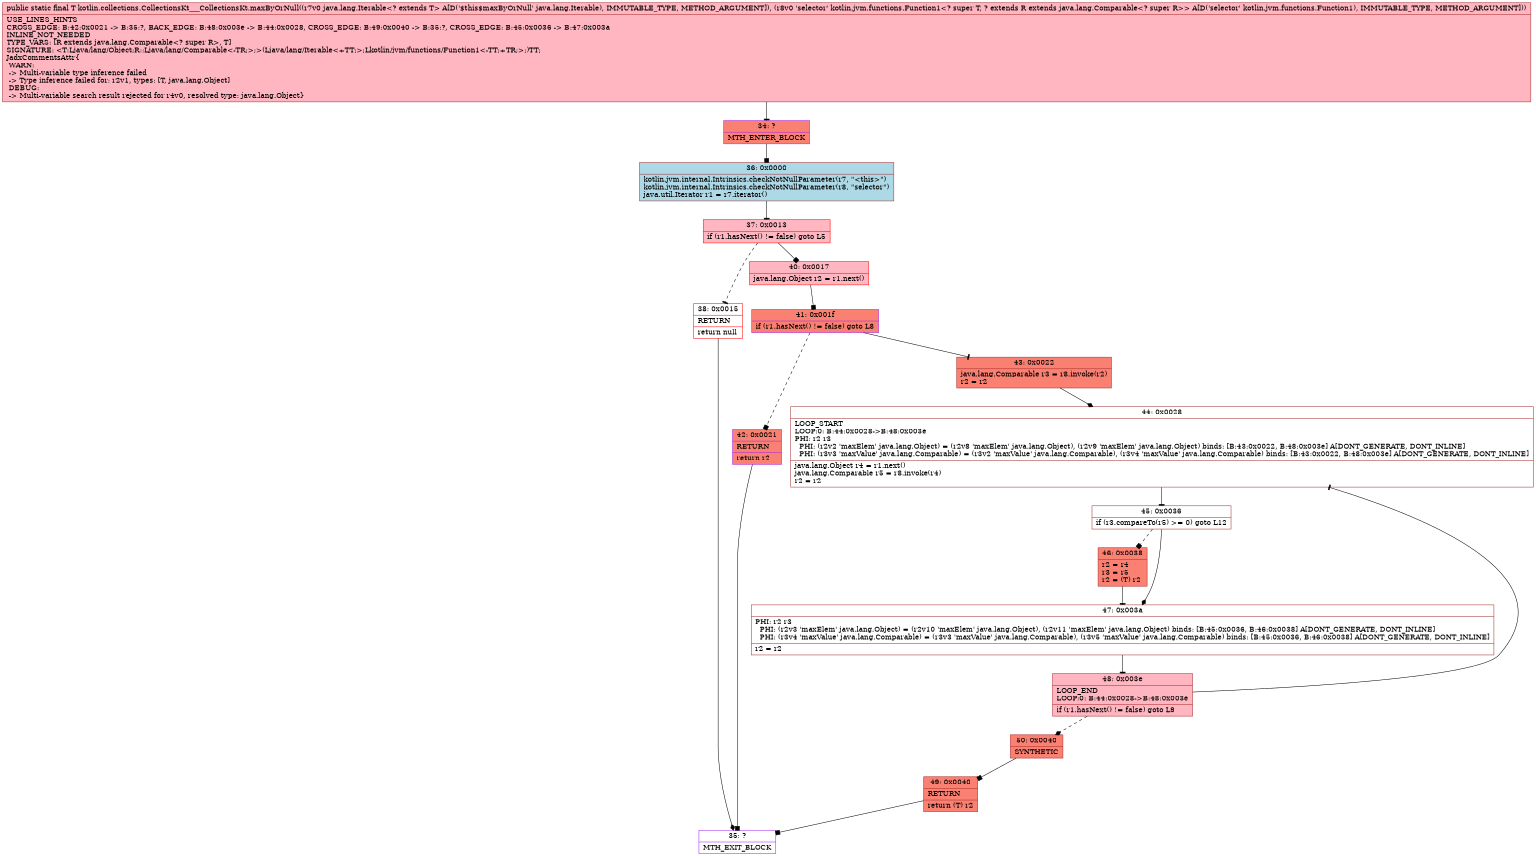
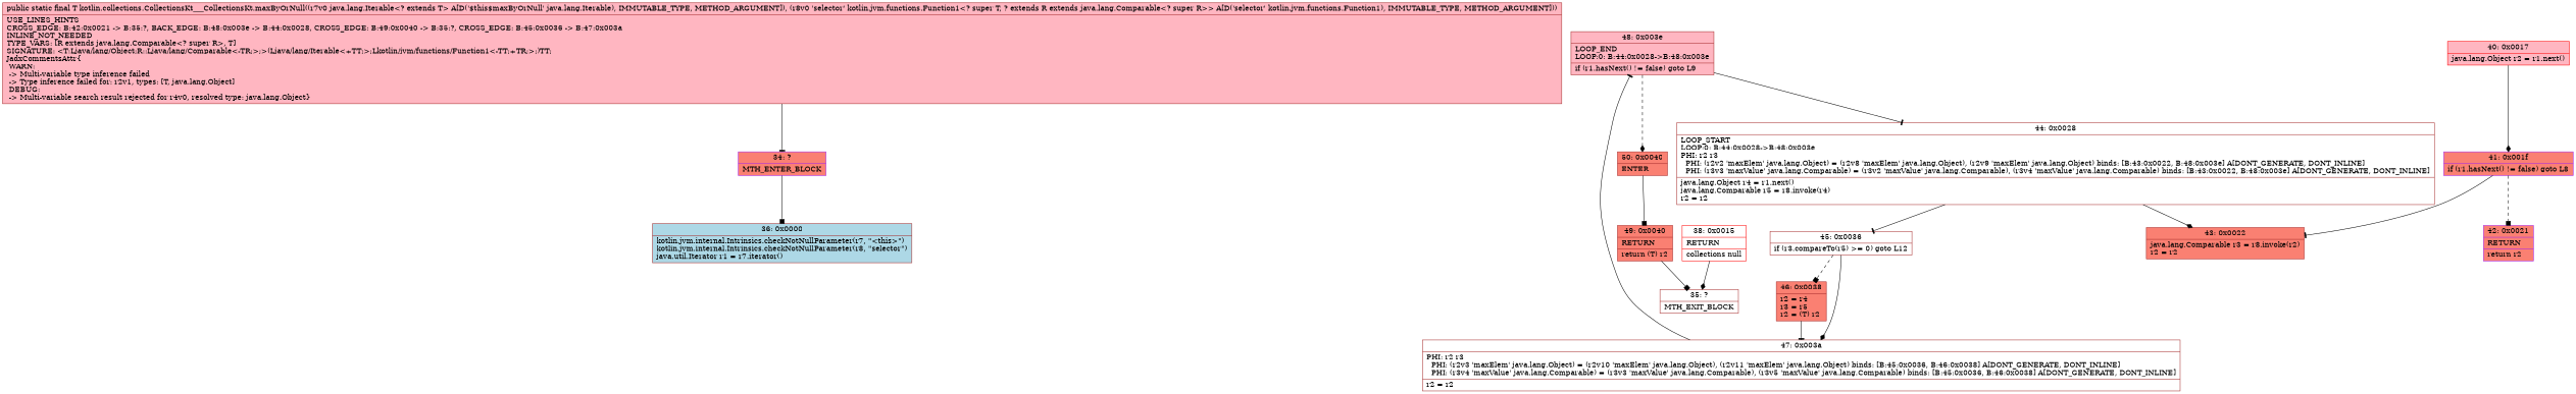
  digraph {
    node [color=brown fillcolor=salmon shape=record style=filled]
    edge [arrowhead=box]
    n1 [color=purple label="{34\:\ ?|MTH_ENTER_BLOCK\l}"]
    n2 [fillcolor=lightblue label="{36\:\ 0x0000|kotlin.jvm.internal.Intrinsics.checkNotNullParameter(r7, \"\<this\>\")\lkotlin.jvm.internal.Intrinsics.checkNotNullParameter(r8, \"selector\")\ljava.util.Iterator r1 = r7.iterator()\l}"]
-   n3 [color=red fillcolor=lightpink label="{37\:\ 0x0013|if (r1.hasNext() != false) goto L5\l}"]
-   n4 [color=red fillcolor=white label="{38\:\ 0x0015|RETURN\l|return null\l}"]
+   n4 [color=red fillcolor=white label="{38\:\ 0x0015|RETURN\l|collections null\l}"]
    n5 [color=red fillcolor=lightpink label="{40\:\ 0x0017|java.lang.Object r2 = r1.next()\l}"]
-   n6 [color=purple fillcolor=white label="{35\:\ ?|MTH_EXIT_BLOCK\l}"]
+   n6 [fillcolor=white label="{35\:\ ?|MTH_EXIT_BLOCK\l}"]
    n7 [color=purple label="{41\:\ 0x001f|if (r1.hasNext() != false) goto L8\l}"]
    n8 [color=purple label="{42\:\ 0x0021|RETURN\l|return r2\l}"]
    n9 [label="{43\:\ 0x0022|java.lang.Comparable r3 = r8.invoke(r2)\lr2 = r2\l}"]
    n10 [fillcolor=white label="{44\:\ 0x0028|LOOP_START\lLOOP:0: B:44:0x0028\-\>B:48:0x003e\lPHI: r2 r3 \l  PHI: (r2v2 'maxElem' java.lang.Object) = (r2v8 'maxElem' java.lang.Object), (r2v9 'maxElem' java.lang.Object) binds: [B:43:0x0022, B:48:0x003e] A[DONT_GENERATE, DONT_INLINE]\l  PHI: (r3v3 'maxValue' java.lang.Comparable) = (r3v2 'maxValue' java.lang.Comparable), (r3v4 'maxValue' java.lang.Comparable) binds: [B:43:0x0022, B:48:0x003e] A[DONT_GENERATE, DONT_INLINE]\l|java.lang.Object r4 = r1.next()\ljava.lang.Comparable r5 = r8.invoke(r4)\lr2 = r2\l}"]
    n11 [fillcolor=white label="{45\:\ 0x0036|if (r3.compareTo(r5) \>= 0) goto L12\l}"]
    n12 [label="{46\:\ 0x0038|r2 = r4\lr3 = r5\lr2 = (T) r2\l}"]
    n13 [fillcolor=white label="{47\:\ 0x003a|PHI: r2 r3 \l  PHI: (r2v3 'maxElem' java.lang.Object) = (r2v10 'maxElem' java.lang.Object), (r2v11 'maxElem' java.lang.Object) binds: [B:45:0x0036, B:46:0x0038] A[DONT_GENERATE, DONT_INLINE]\l  PHI: (r3v4 'maxValue' java.lang.Comparable) = (r3v3 'maxValue' java.lang.Comparable), (r3v5 'maxValue' java.lang.Comparable) binds: [B:45:0x0036, B:46:0x0038] A[DONT_GENERATE, DONT_INLINE]\l|r2 = r2\l}"]
    n14 [fillcolor=lightpink label="{48\:\ 0x003e|LOOP_END\lLOOP:0: B:44:0x0028\-\>B:48:0x003e\l|if (r1.hasNext() != false) goto L9\l}"]
-   n15 [label="{50\:\ 0x0040|SYNTHETIC\l}"]
+   n15 [label="{50\:\ 0x0040|ENTER\l}"]
    n16 [label="{49\:\ 0x0040|RETURN\l|return (T) r2\l}"]
    n17 [fillcolor=lightpink label="{public static final T kotlin.collections.CollectionsKt___CollectionsKt.maxByOrNull((r7v0 java.lang.Iterable\<? extends T\> A[D('$this$maxByOrNull' java.lang.Iterable), IMMUTABLE_TYPE, METHOD_ARGUMENT]), (r8v0 'selector' kotlin.jvm.functions.Function1\<? super T, ? extends R extends java.lang.Comparable\<? super R\>\> A[D('selector' kotlin.jvm.functions.Function1), IMMUTABLE_TYPE, METHOD_ARGUMENT]))  | USE_LINES_HINTS\lCROSS_EDGE: B:42:0x0021 \-\> B:35:?, BACK_EDGE: B:48:0x003e \-\> B:44:0x0028, CROSS_EDGE: B:49:0x0040 \-\> B:35:?, CROSS_EDGE: B:45:0x0036 \-\> B:47:0x003a\lINLINE_NOT_NEEDED\lTYPE_VARS: [R extends java.lang.Comparable\<? super R\>, T]\lSIGNATURE: \<T:Ljava\/lang\/Object;R::Ljava\/lang\/Comparable\<\-TR;\>;\>(Ljava\/lang\/Iterable\<+TT;\>;Lkotlin\/jvm\/functions\/Function1\<\-TT;+TR;\>;)TT;\lJadxCommentsAttr\{\l WARN: \l \-\> Multi\-variable type inference failed\l \-\> Type inference failed for: r2v1, types: [T, java.lang.Object]\l DEBUG: \l \-\> Multi\-variable search result rejected for r4v0, resolved type: java.lang.Object\}\l}"]
    n1 -> n2
-   n2 -> n3 [arrowhead=tee]
-   n3 -> n4 [arrowhead=tee style=dashed]
-   n3 -> n5
    n4 -> n6 [arrowhead=diamond]
-   n5 -> n7
+   n5 -> n7 [arrowhead=diamond]
    n7 -> n8 [style=dashed]
    n7 -> n9 [arrowhead=tee]
-   n8 -> n6
-   n9 -> n10 [arrowhead=diamond]
+   n10 -> n9 [arrowhead=diamond]
    n10 -> n11 [arrowhead=tee]
    n11 -> n12 [style=dashed]
    n11 -> n13 [arrowhead=diamond]
    n12 -> n13 [arrowhead=tee]
    n13 -> n14 [arrowhead=tee]
    n14 -> n10 [arrowhead=tee]
    n14 -> n15 [arrowhead=diamond style=dashed]
    n15 -> n16
    n16 -> n6
    n17 -> n1 [arrowhead=tee]
  }
